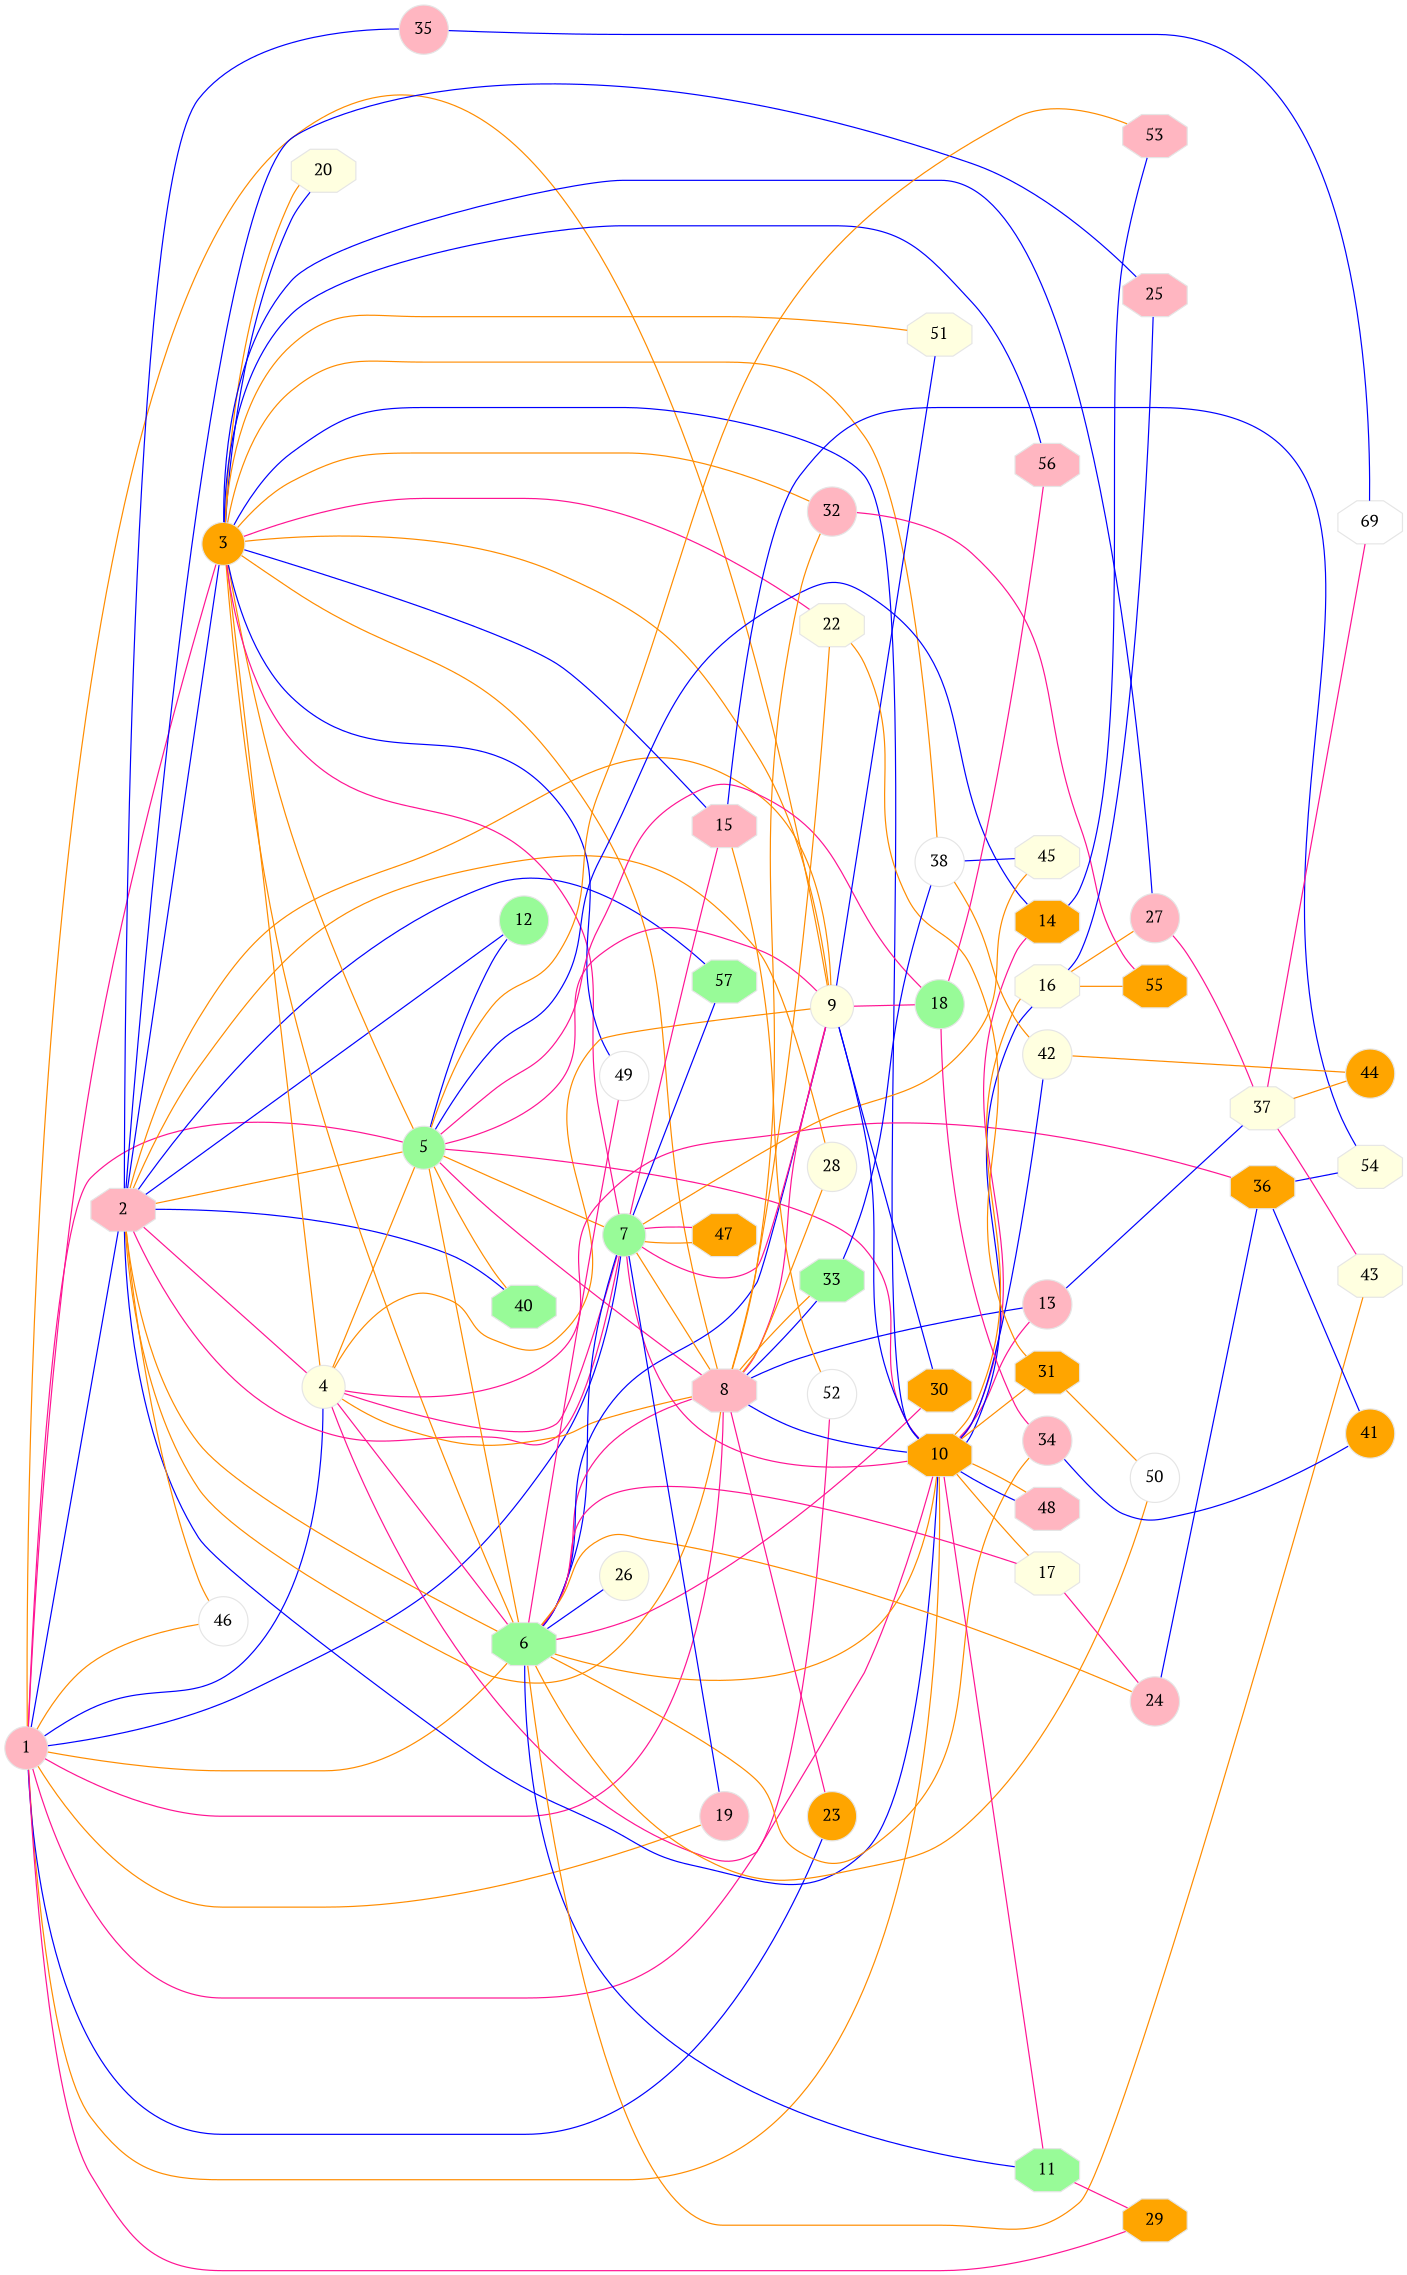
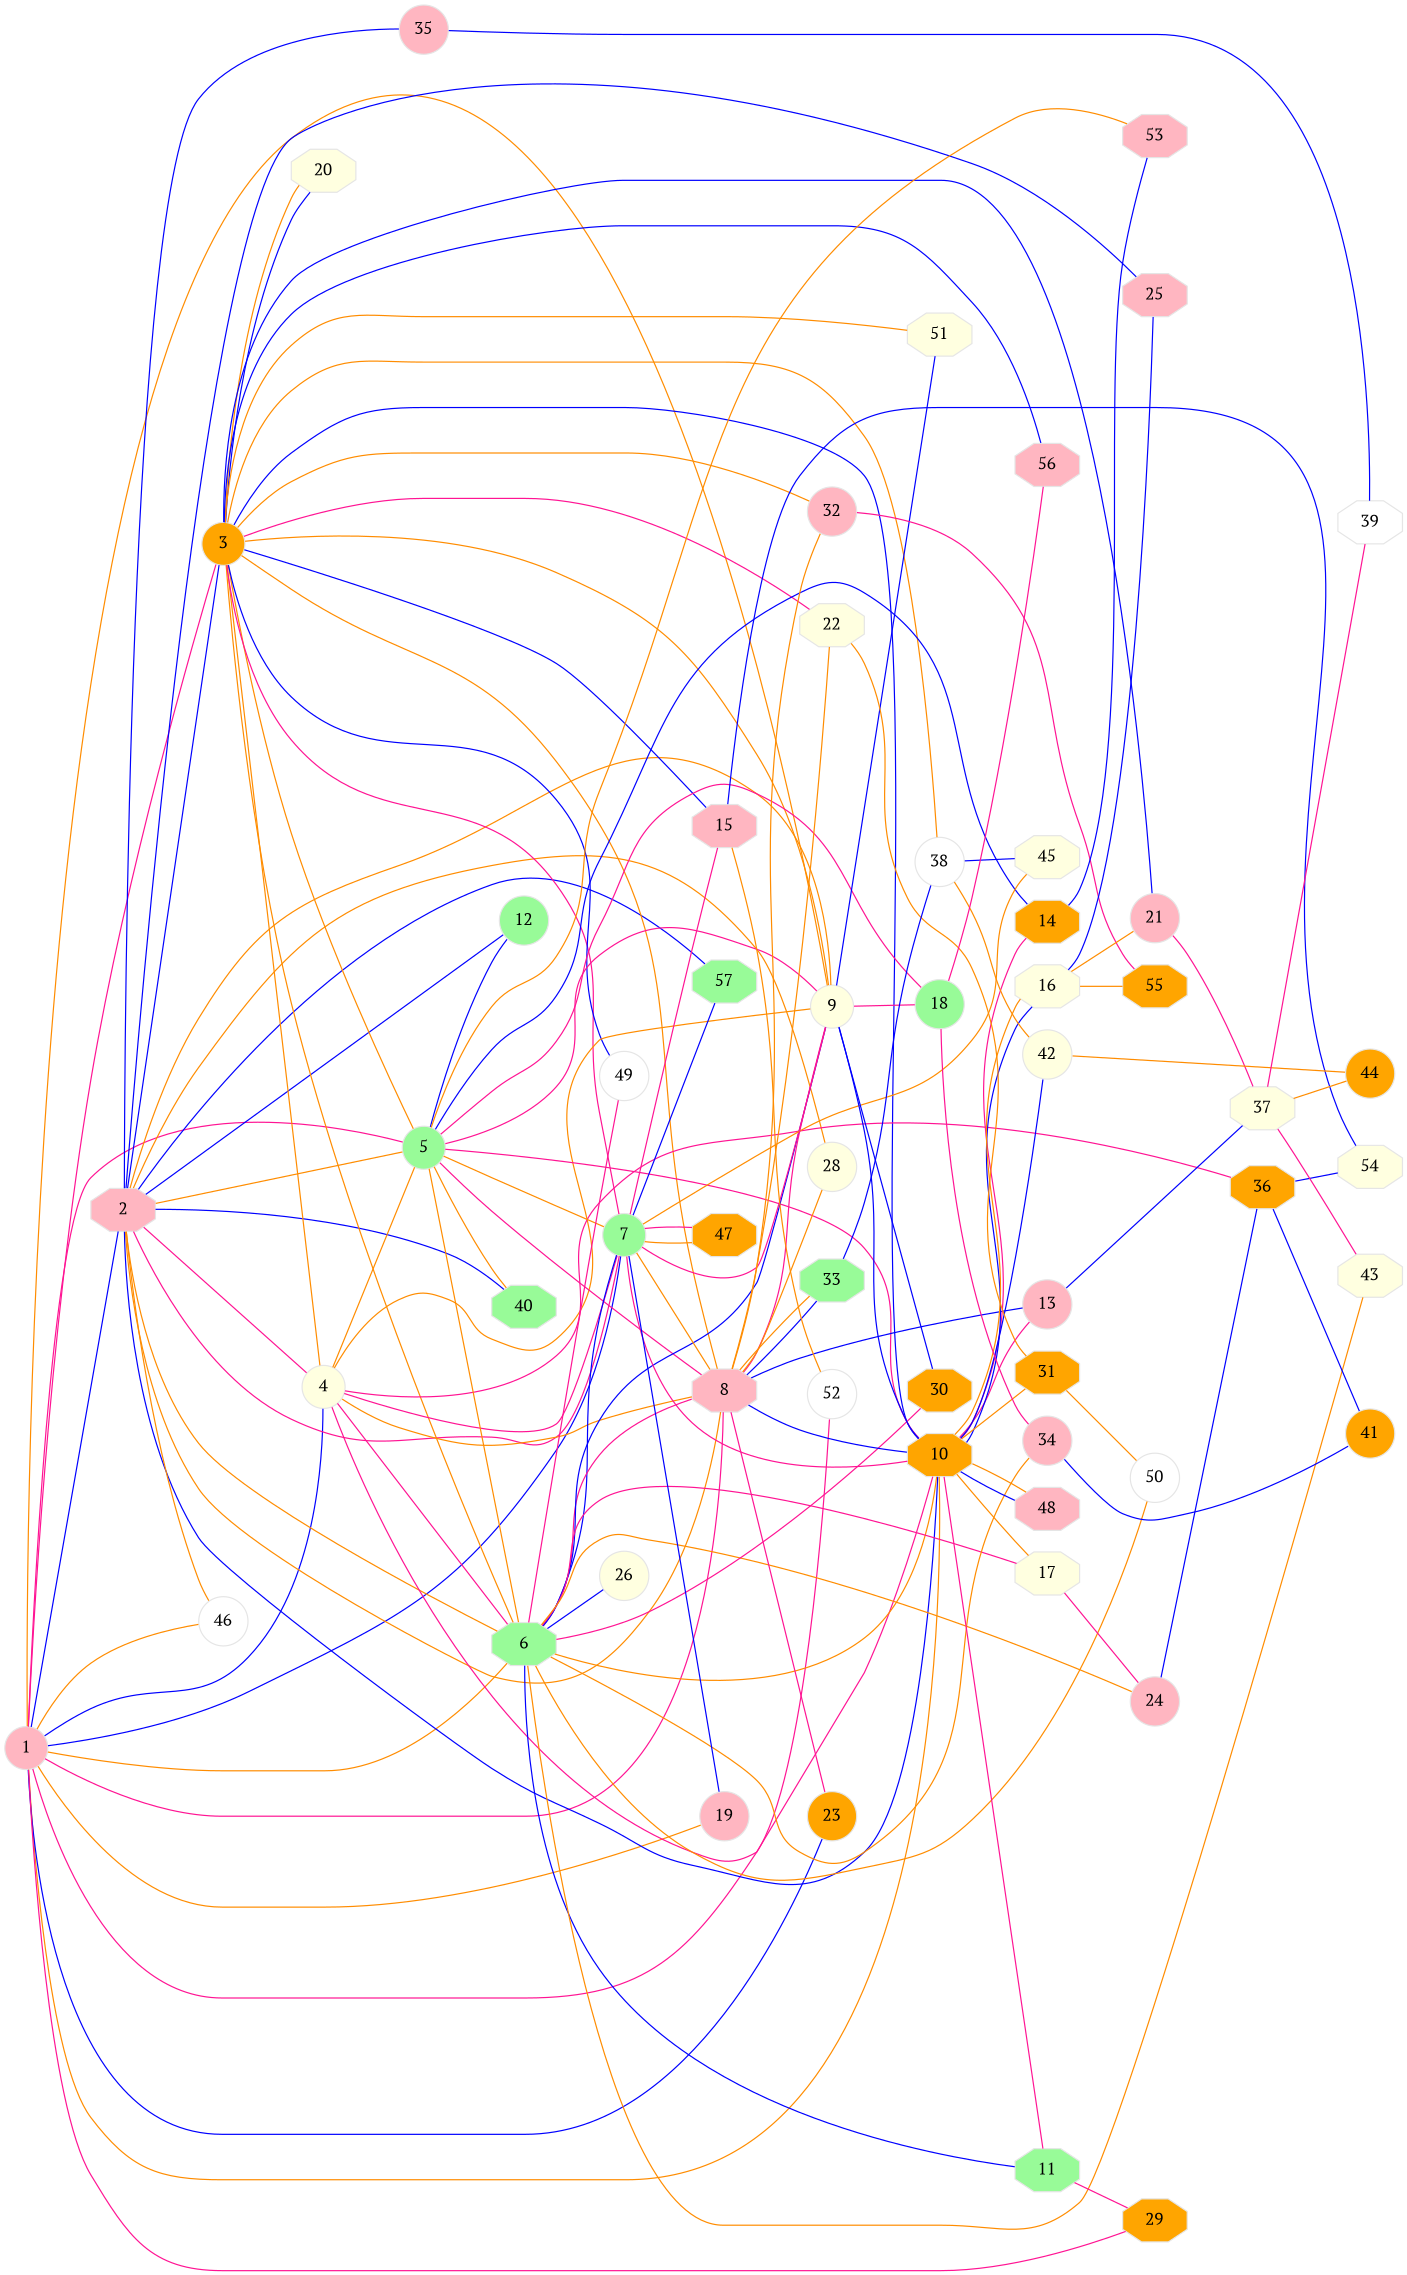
  graph {
    fontname="PT Serif"
    rankdir=LR
    node [color=gray90 fillcolor=lightpink fontname="PT Serif" shape=octagon style=filled]
    edge [color=darkorange fontname="PT Serif"]
    1 [shape=circle]
    2
    3 [fillcolor=orange shape=circle]
    4 [fillcolor=lightyellow shape=circle]
    5 [fillcolor=palegreen shape=circle]
    6 [fillcolor=palegreen]
    7 [fillcolor=palegreen shape=circle]
    8
    9 [fillcolor=lightyellow shape=circle]
    10 [fillcolor=orange]
    19 [shape=circle]
    23 [fillcolor=orange shape=circle]
    29 [fillcolor=orange]
    46 [fillcolor=white shape=circle]
    52 [fillcolor=white shape=circle]
    12 [fillcolor=palegreen shape=circle]
    25
    28 [fillcolor=lightyellow shape=circle]
    35 [shape=circle]
    40 [fillcolor=palegreen]
    57 [fillcolor=palegreen]
    15
    20 [fillcolor=lightyellow]
    22 [fillcolor=lightyellow]
-   27 [shape=circle]
+   27 [shape=circle label=21]
    32 [shape=circle]
    38 [fillcolor=white shape=circle]
    49 [fillcolor=white shape=circle]
    51 [fillcolor=lightyellow]
    56
    36 [fillcolor=orange]
    14 [fillcolor=orange]
    18 [fillcolor=palegreen shape=circle]
    53
    26 [fillcolor=lightyellow shape=circle]
    11 [fillcolor=palegreen]
    17 [fillcolor=lightyellow]
    24 [shape=circle]
    30 [fillcolor=orange]
    34 [shape=circle]
    43 [fillcolor=lightyellow]
    50 [fillcolor=white shape=circle]
    45 [fillcolor=lightyellow]
    47 [fillcolor=orange]
    13 [shape=circle]
    33 [fillcolor=palegreen]
    16 [fillcolor=lightyellow]
    31 [fillcolor=orange]
    42 [fillcolor=lightyellow shape=circle]
    48
-   39 [fillcolor=white label=69]
+   39 [fillcolor=white]
    54 [fillcolor=lightyellow]
    37 [fillcolor=lightyellow]
    55 [fillcolor=orange]
    41 [fillcolor=orange shape=circle]
    44 [fillcolor=orange shape=circle]
    1 -- 2 [color=blue]
    1 -- 3 [color=deeppink]
    1 -- 4 [color=blue]
    1 -- 5 [color=deeppink]
    1 -- 6
    1 -- 7 [color=blue]
    1 -- 8 [color=deeppink]
    1 -- 9
    1 -- 10
    1 -- 19
    1 -- 23 [color=blue]
    1 -- 29 [color=deeppink]
    1 -- 46
    1 -- 52 [color=deeppink]
    2 -- 3 [color=blue]
    2 -- 4 [color=deeppink]
    2 -- 5
    2 -- 6
    2 -- 7 [color=deeppink]
    2 -- 8
    2 -- 9
    2 -- 10 [color=blue]
    2 -- 46
    2 -- 12 [color=blue]
    2 -- 25 [color=blue]
    2 -- 28
    2 -- 35 [color=blue]
    2 -- 40 [color=blue]
    2 -- 57 [color=blue]
    3 -- 4
    3 -- 5
    3 -- 6
    3 -- 7 [color=deeppink]
    3 -- 8
    3 -- 9
    3 -- 10 [color=blue]
    3 -- 15 [color=blue]
    3 -- 20 [color=blue]
    3 -- 20
    3 -- 22 [color=deeppink]
    3 -- 27 [color=blue]
    3 -- 32
    3 -- 38
    3 -- 49 [color=blue]
    3 -- 51
    3 -- 56 [color=blue]
    4 -- 5
    4 -- 6 [color=deeppink]
    4 -- 7 [color=deeppink]
    4 -- 8
    4 -- 9
    4 -- 10 [color=deeppink]
    4 -- 36 [color=deeppink]
    5 -- 6
    5 -- 7
    5 -- 8 [color=deeppink]
    5 -- 9 [color=deeppink]
    5 -- 10 [color=deeppink]
    5 -- 12 [color=blue]
    5 -- 40
    5 -- 14 [color=blue]
    5 -- 18 [color=deeppink]
    5 -- 53
    6 -- 7 [color=blue]
    6 -- 8 [color=deeppink]
    6 -- 9 [color=blue]
    6 -- 10
    6 -- 49 [color=deeppink]
    6 -- 26 [color=blue]
    6 -- 11 [color=blue]
    6 -- 17 [color=deeppink]
    6 -- 24
    6 -- 30 [color=deeppink]
    6 -- 34
    6 -- 43
    6 -- 50
    7 -- 8
    7 -- 9 [color=deeppink]
    7 -- 10 [color=deeppink]
    7 -- 19 [color=blue]
    7 -- 57 [color=blue]
    7 -- 15 [color=deeppink]
    7 -- 45
    7 -- 47
    7 -- 47 [color=deeppink]
    8 -- 9 [color=deeppink]
    8 -- 10 [color=blue]
    8 -- 23 [color=deeppink]
    8 -- 28
    8 -- 22
    8 -- 32
    8 -- 13 [color=blue]
    8 -- 33 [color=blue]
    8 -- 33
    9 -- 10 [color=blue]
    9 -- 51 [color=blue]
    9 -- 18 [color=deeppink]
    9 -- 30 [color=blue]
    10 -- 14 [color=deeppink]
    10 -- 11 [color=deeppink]
    10 -- 17
    10 -- 13 [color=deeppink]
    10 -- 16 [color=blue]
    10 -- 16
    10 -- 31
    10 -- 42 [color=blue]
    10 -- 48 [color=blue]
    10 -- 48
    35 -- 39 [color=blue]
    15 -- 52
    15 -- 54 [color=blue]
    22 -- 31
    27 -- 37 [color=deeppink]
    32 -- 55 [color=deeppink]
    38 -- 45 [color=blue]
    38 -- 42
    36 -- 54 [color=blue]
    36 -- 41 [color=blue]
    14 -- 53 [color=blue]
    18 -- 56 [color=deeppink]
    18 -- 34 [color=deeppink]
    11 -- 29 [color=deeppink]
    17 -- 24 [color=deeppink]
    24 -- 36 [color=blue]
    34 -- 41 [color=blue]
    13 -- 37 [color=blue]
    33 -- 38 [color=blue]
    16 -- 25 [color=blue]
    16 -- 27
    16 -- 55
    31 -- 50
    42 -- 44
    37 -- 43 [color=deeppink]
    37 -- 39 [color=deeppink]
    37 -- 44
  }
